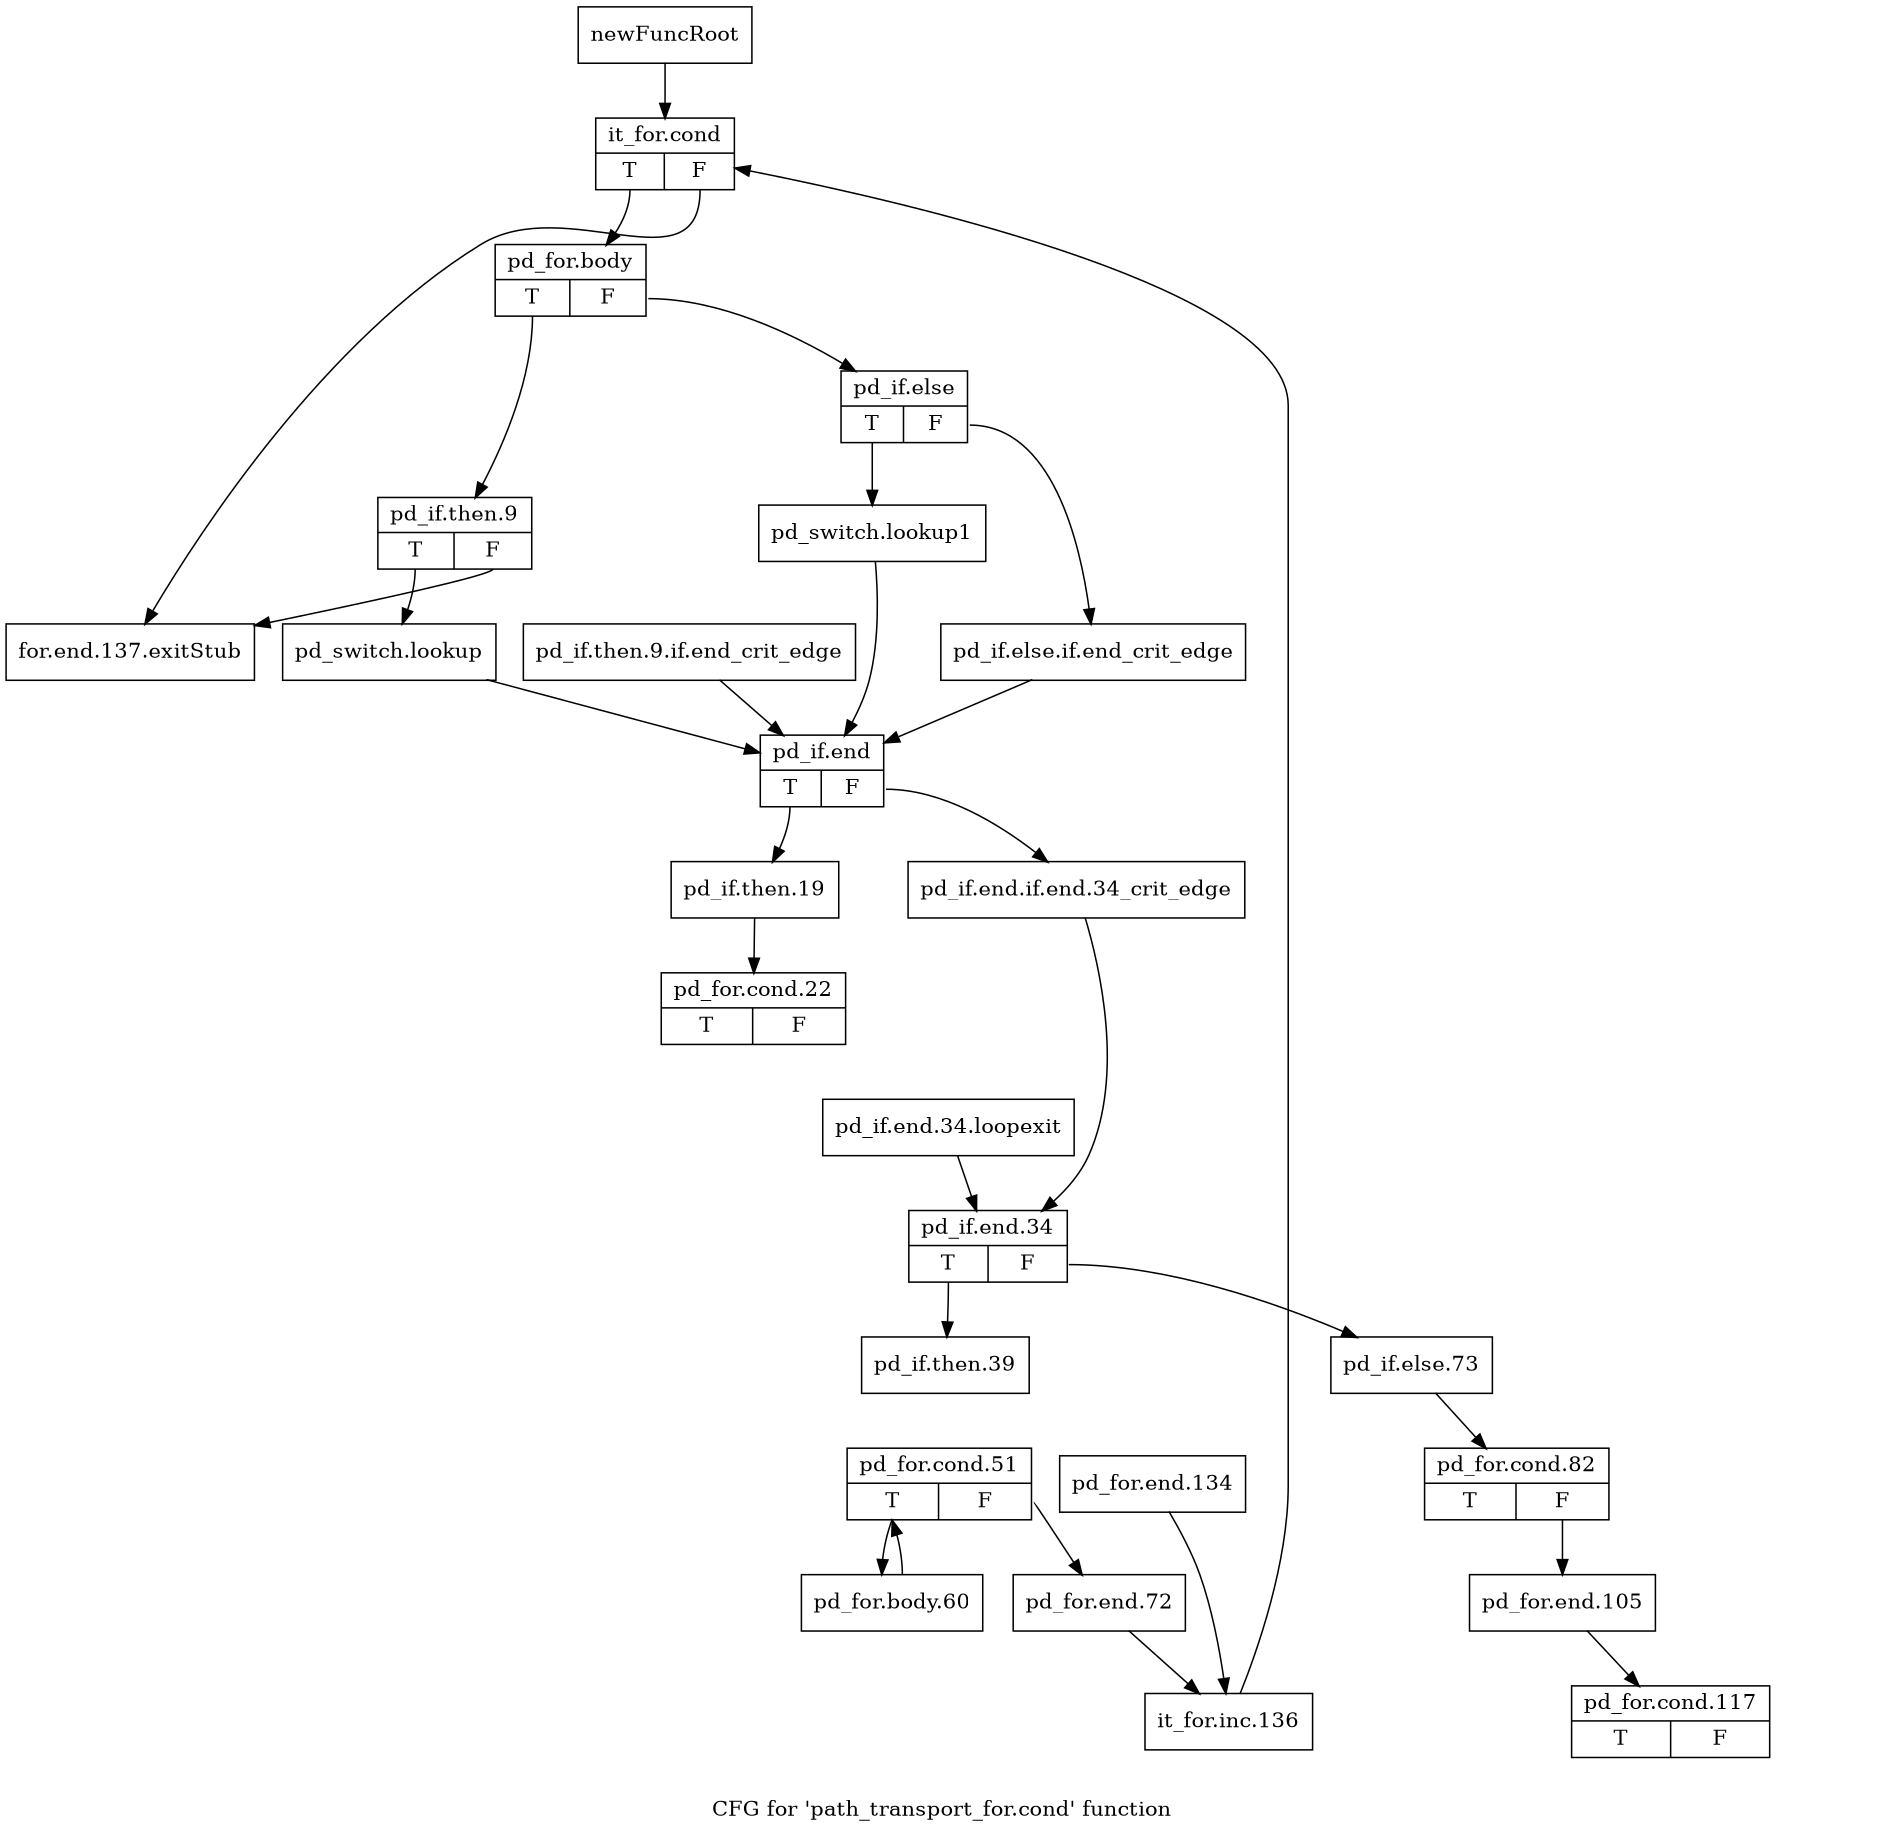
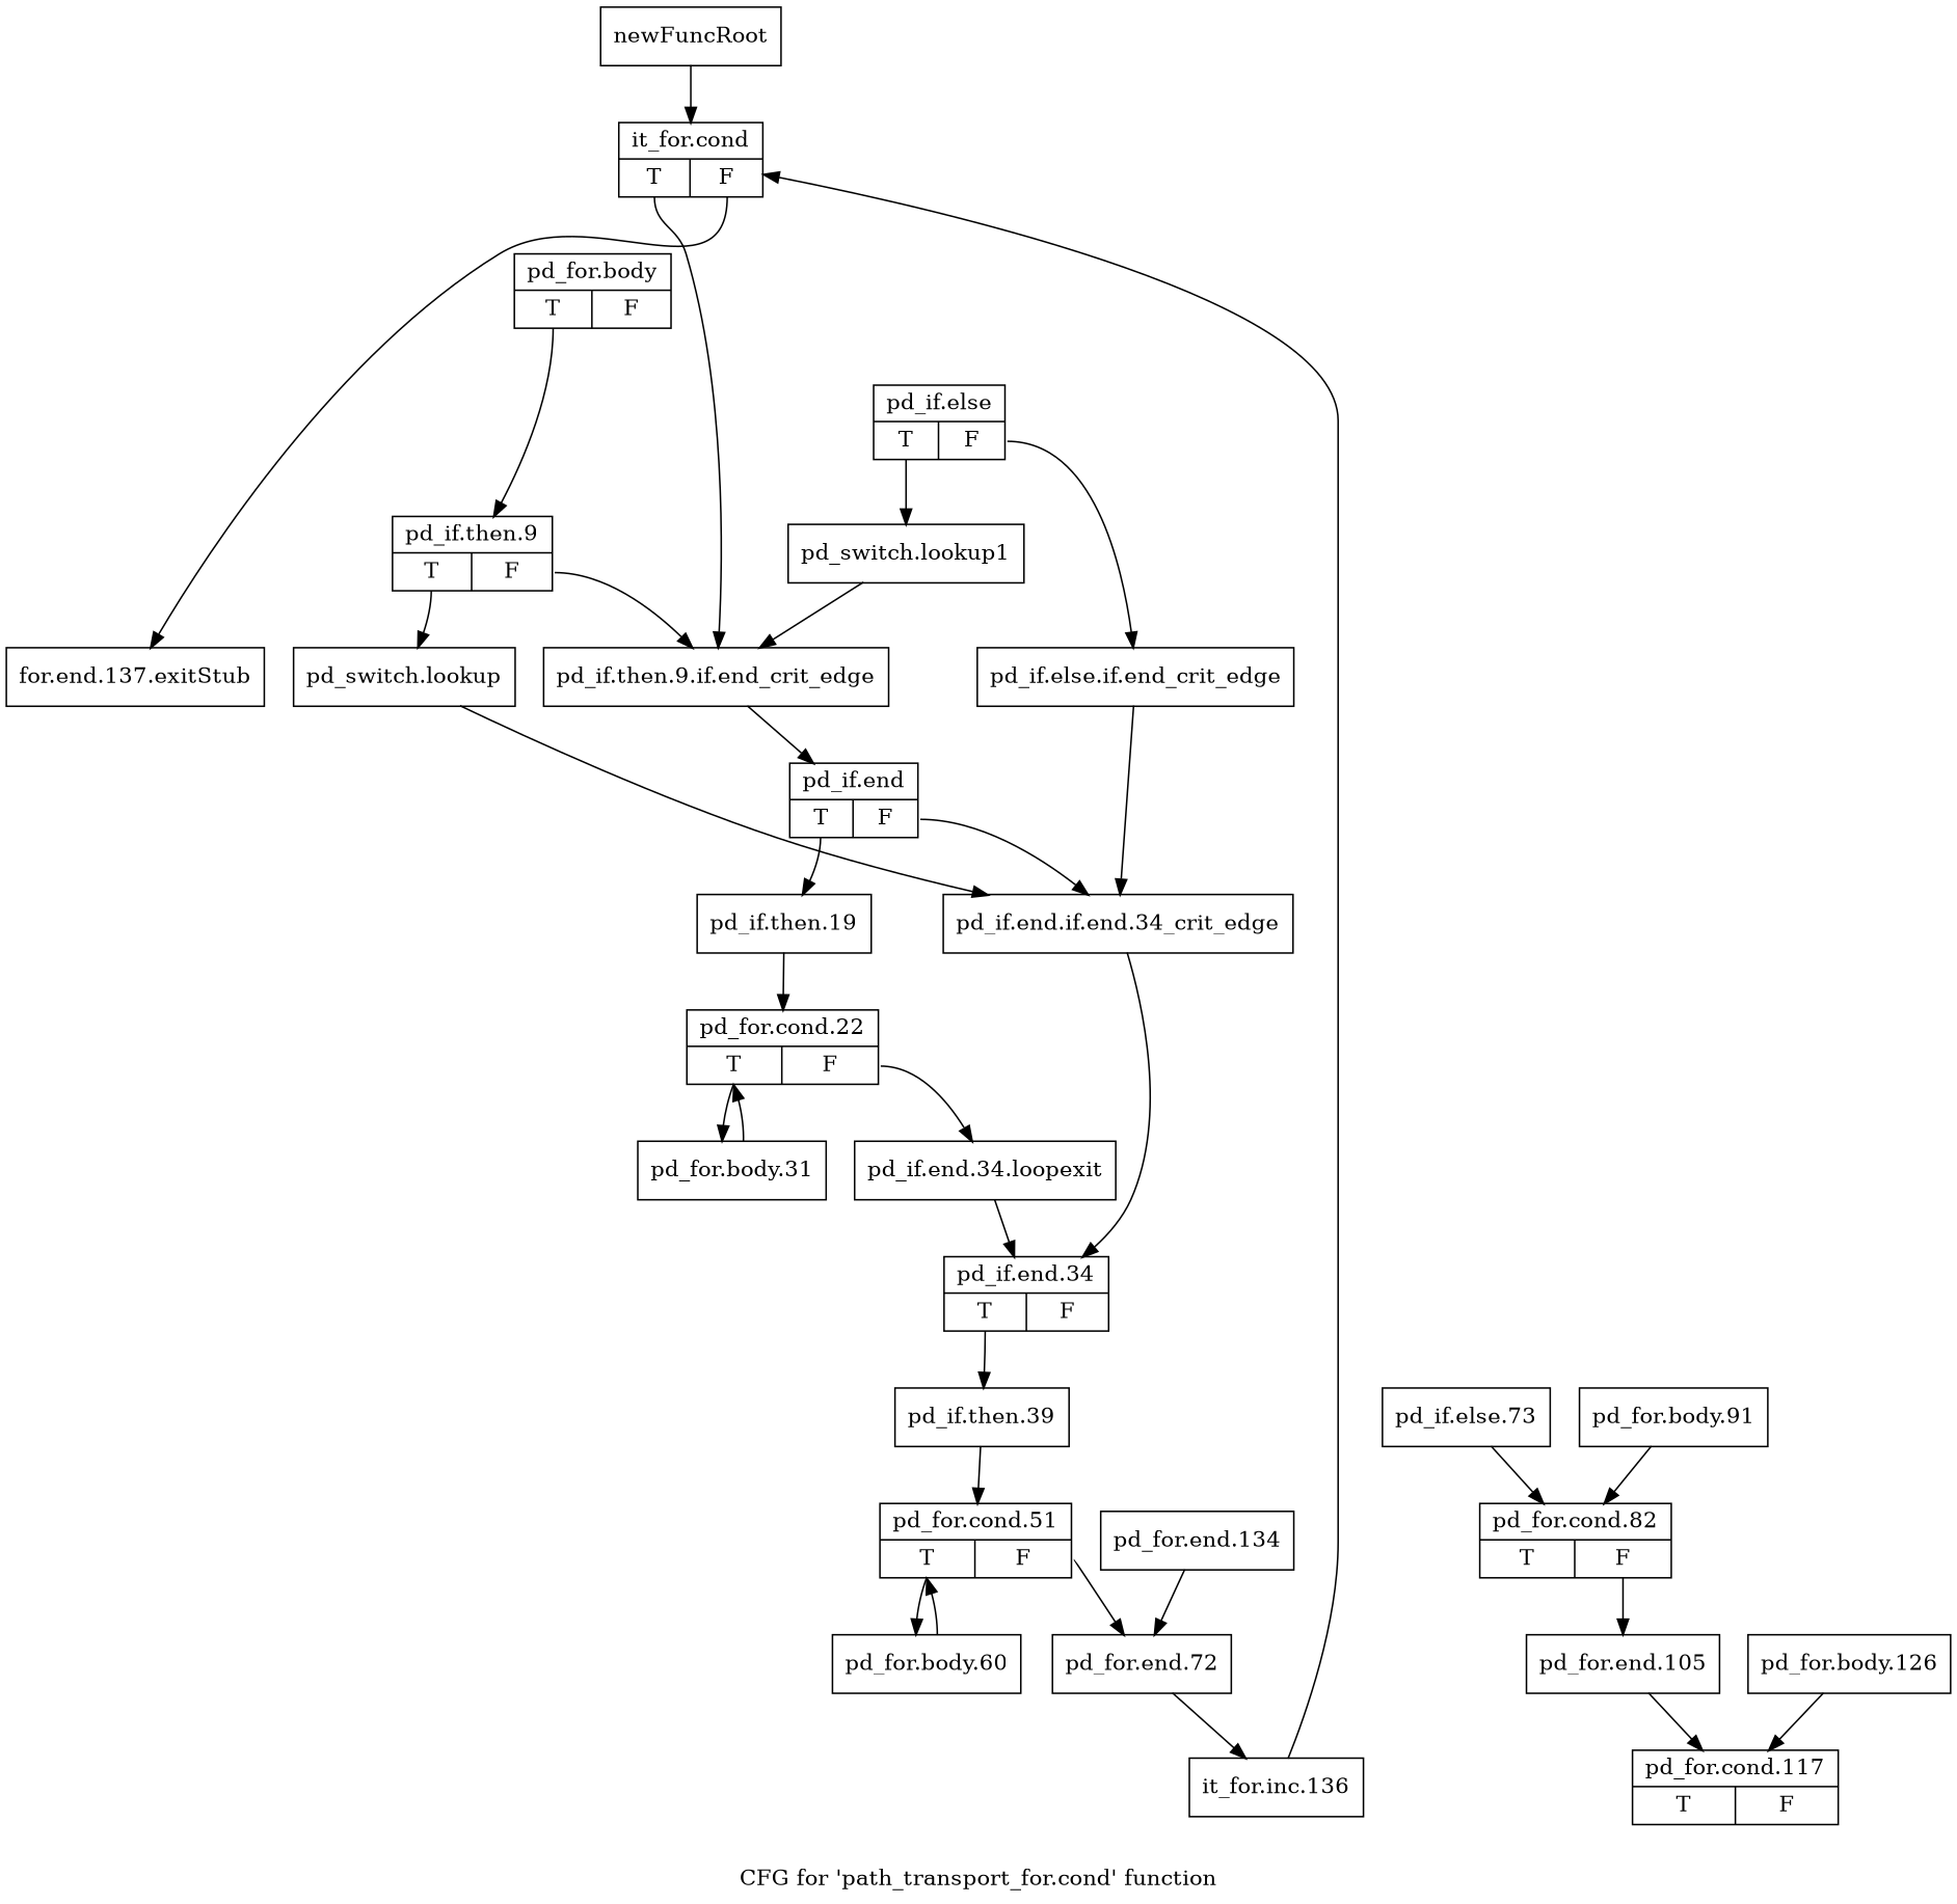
  digraph {
    label="CFG for 'path_transport_for.cond' function"
    node [shape=record]
    n1 [label="{newFuncRoot}"]
    n2 [label="{it_for.cond|{<s0>T|<s1>F}}"]
    n3 [label="{for.end.137.exitStub}"]
    n4 [label="{pd_for.body|{<s0>T|<s1>F}}"]
    n5 [label="{pd_if.then.9|{<s0>T|<s1>F}}"]
    n6 [label="{pd_if.else|{<s0>T|<s1>F}}"]
    n7 [label="{pd_switch.lookup}"]
    n8 [label="{pd_if.then.9.if.end_crit_edge}"]
    n9 [label="{pd_switch.lookup1}"]
    n10 [label="{pd_if.else.if.end_crit_edge}"]
    n11 [label="{pd_if.end|{<s0>T|<s1>F}}"]
    n12 [label="{pd_if.then.19}"]
    n13 [label="{pd_if.end.if.end.34_crit_edge}"]
    n14 [label="{pd_for.cond.22|{<s0>T|<s1>F}}"]
    n15 [label="{pd_if.end.34|{<s0>T|<s1>F}}"]
+   n16 [label="{pd_for.body.31}"]
    n17 [label="{pd_if.end.34.loopexit}"]
    n18 [label="{pd_if.then.39}"]
    n19 [label="{pd_if.else.73}"]
    n20 [label="{pd_for.cond.51|{<s0>T|<s1>F}}"]
    n21 [label="{pd_for.cond.82|{<s0>T|<s1>F}}"]
    n22 [label="{pd_for.body.60}"]
    n23 [label="{pd_for.end.72}"]
    n24 [label="{pd_for.end.105}"]
+   n25 [label="{pd_for.body.91}"]
    n26 [label="{pd_for.cond.117|{<s0>T|<s1>F}}"]
+   n27 [label="{pd_for.body.126}"]
    n28 [label="{pd_for.end.134}"]
    n29 [label="{it_for.inc.136}"]
    n1 -> n2
    n2 -> n3 [tailport=s1]
-   n2 -> n4 [tailport=s0]
+   n2 -> n8 [tailport=s0]
    n4 -> n5 [tailport=s0]
-   n4 -> n6 [tailport=s1]
    n5 -> n7 [tailport=s0]
-   n5 -> n3 [tailport=s1]
+   n5 -> n8 [tailport=s1]
    n6 -> n9 [tailport=s0]
    n6 -> n10 [tailport=s1]
-   n7 -> n11
+   n7 -> n13
    n8 -> n11
-   n9 -> n11
-   n10 -> n11
+   n9 -> n8
+   n10 -> n13
    n11 -> n12 [tailport=s0]
    n11 -> n13 [tailport=s1]
    n12 -> n14
    n13 -> n15
+   n14 -> n16 [tailport=s0]
+   n14 -> n17 [tailport=s1]
    n15 -> n18 [tailport=s0]
-   n15 -> n19 [tailport=s1]
+   n16 -> n14
    n17 -> n15
+   n18 -> n20
    n19 -> n21
    n20 -> n22 [tailport=s0]
    n20 -> n23 [tailport=s1]
    n21 -> n24 [tailport=s1]
    n22 -> n20
    n23 -> n29
    n24 -> n26
-   n28 -> n29
+   n25 -> n21
+   n27 -> n26
+   n28 -> n23
    n29 -> n2
  }
